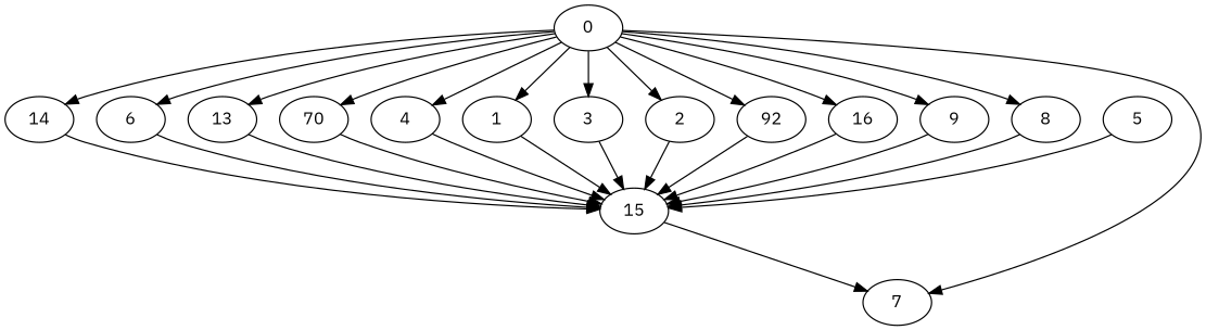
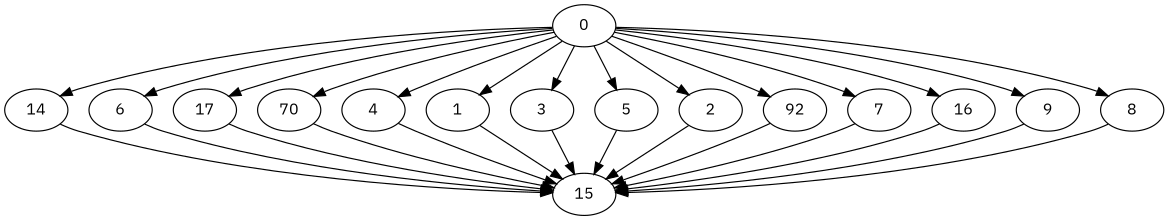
  digraph {
    "Duplicate states"=0
    GraphType=F_J
    "Max states in OPEN"=0
    Modes="120000ms; topo-ordered tasks, ; Pruning: task equivalence, fixed order ready list, ; F-value: ; Optimisation: best schedule length (SL) optimisation on equal, "
    NumberOfTasks=16
    "Pruned using list schedule length"=65311
    "States removed from OPEN"=0
    TargetSystem="Homogeneous-4"
    "Time to schedule (ms)"=536
    "Total idle time"=379
    "Total schedule length"=588
    "Total sequential time"=1590
    "Total states created"=134111
    fontname="IBM Plex Sans"
    node [Processor=0 Weight=120 fontname="IBM Plex Sans"]
    edge [Weight=6 fontname="IBM Plex Sans"]
    0 ["Finish time"=120 "Start time"=0]
    14 ["Finish time"=330 "Start time"=180 Weight=150]
    6 ["Finish time"=456 Processor=1 "Start time"=321 Weight=135]
-   13 ["Finish time"=355 Processor=2 "Start time"=220 Weight=135]
+   13 ["Finish time"=355 Processor=2 "Start time"=220 Weight=135 label=17]
    n5 ["Finish time"=363 Processor=3 "Start time"=228 Weight=135 label=70]
    4 ["Finish time"=246 Processor=1 "Start time"=126]
    1 ["Finish time"=228 Processor=3 "Start time"=123 Weight=105]
    3 ["Finish time"=468 Processor=3 "Start time"=363 Weight=105]
    5 ["Finish time"=460 Processor=2 "Start time"=355 Weight=105]
    2 ["Finish time"=220 Processor=2 "Start time"=130 Weight=90]
    n11 ["Finish time"=321 Processor=1 "Start time"=246 Weight=75 label=92]
    7 ["Finish time"=180 "Start time"=120 Weight=60]
    n13 ["Finish time"=375 "Start time"=330 Weight=45 label=16]
    9 ["Finish time"=420 "Start time"=375 Weight=45]
    8 ["Finish time"=465 "Start time"=420 Weight=45]
    15 ["Finish time"=588 Processor=3 "Start time"=468]
    0 -> 14
    0 -> 6 [Weight=3]
    0 -> 13
    0 -> n5
    0 -> 4
    0 -> 1 [Weight=3]
    0 -> 3 [Weight=10]
+   0 -> 5 [Weight=7]
    0 -> 2 [Weight=10]
    0 -> n11 [Weight=5]
    0 -> 7
    0 -> n13
    0 -> 9 [Weight=3]
    0 -> 8 [Weight=5]
    14 -> 15 [Weight=7]
    6 -> 15 [Weight=9]
    13 -> 15 [Weight=9]
    n5 -> 15 [Weight=4]
    4 -> 15 [Weight=8]
    1 -> 15 [Weight=4]
    3 -> 15 [Weight=2]
    5 -> 15 [Weight=2]
    2 -> 15 [Weight=4]
    n11 -> 15
-   15 -> 7 [Weight=5]
+   7 -> 15 [Weight=5]
    n13 -> 15 [Weight=10]
    9 -> 15 [Weight=4]
    8 -> 15 [Weight=3]
  }
